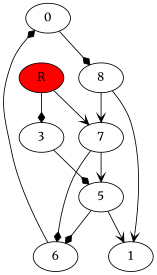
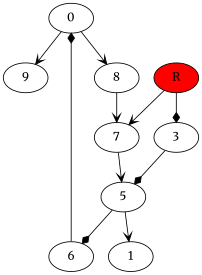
  digraph {
    fontname=Merriweather
    node [fontname=Merriweather]
    edge [arrowhead=diamond fontname=Merriweather]
    n1 [label=0]
    8
+   9
    3
    5
    6
    1
    7
    R [fillcolor="#ff0000" style=filled]
-   n1 -> 8
-   8 -> 1 [arrowhead=vee]
+   n1 -> 8 [arrowhead=vee]
+   n1 -> 9 [arrowhead=vee]
    8 -> 7 [arrowhead=vee]
    3 -> 5
    5 -> 6
    5 -> 1 [arrowhead=vee]
    6 -> n1
    7 -> 5 [arrowhead=vee]
-   7 -> 6
    R -> 3
    R -> 7 [arrowhead=vee]
  }
